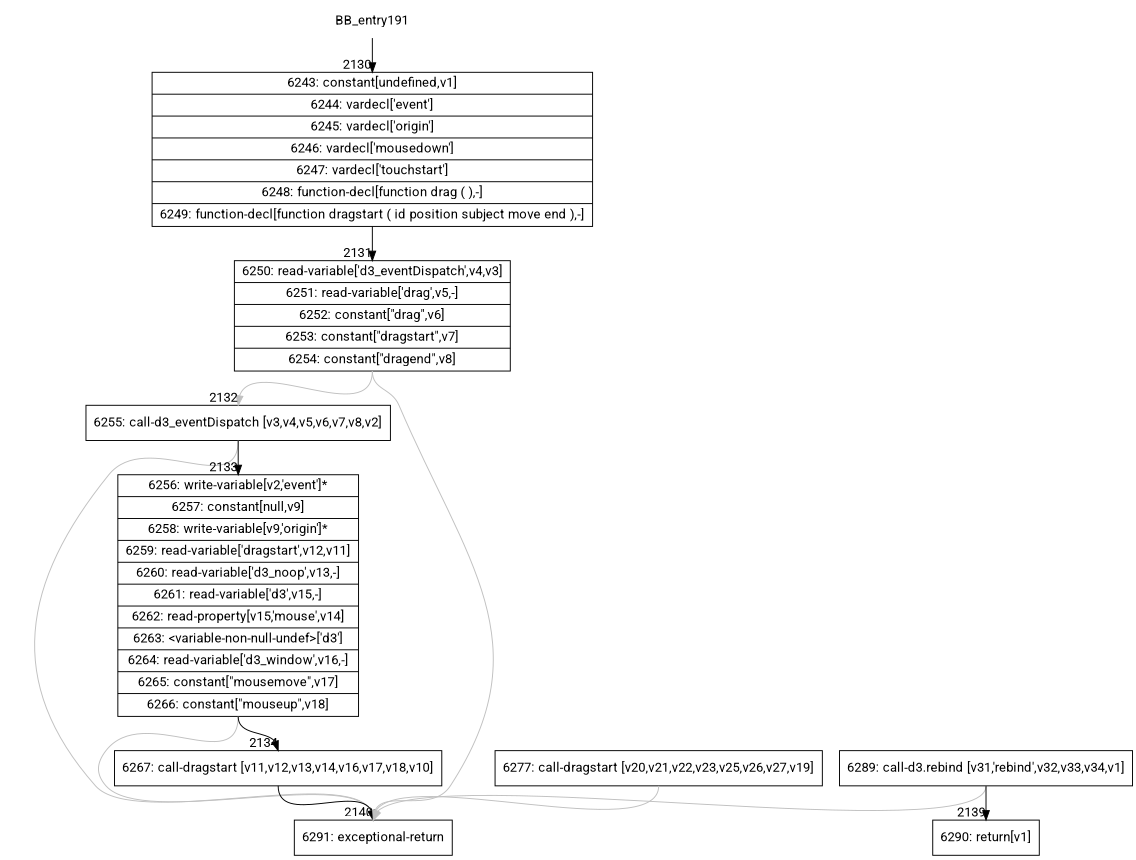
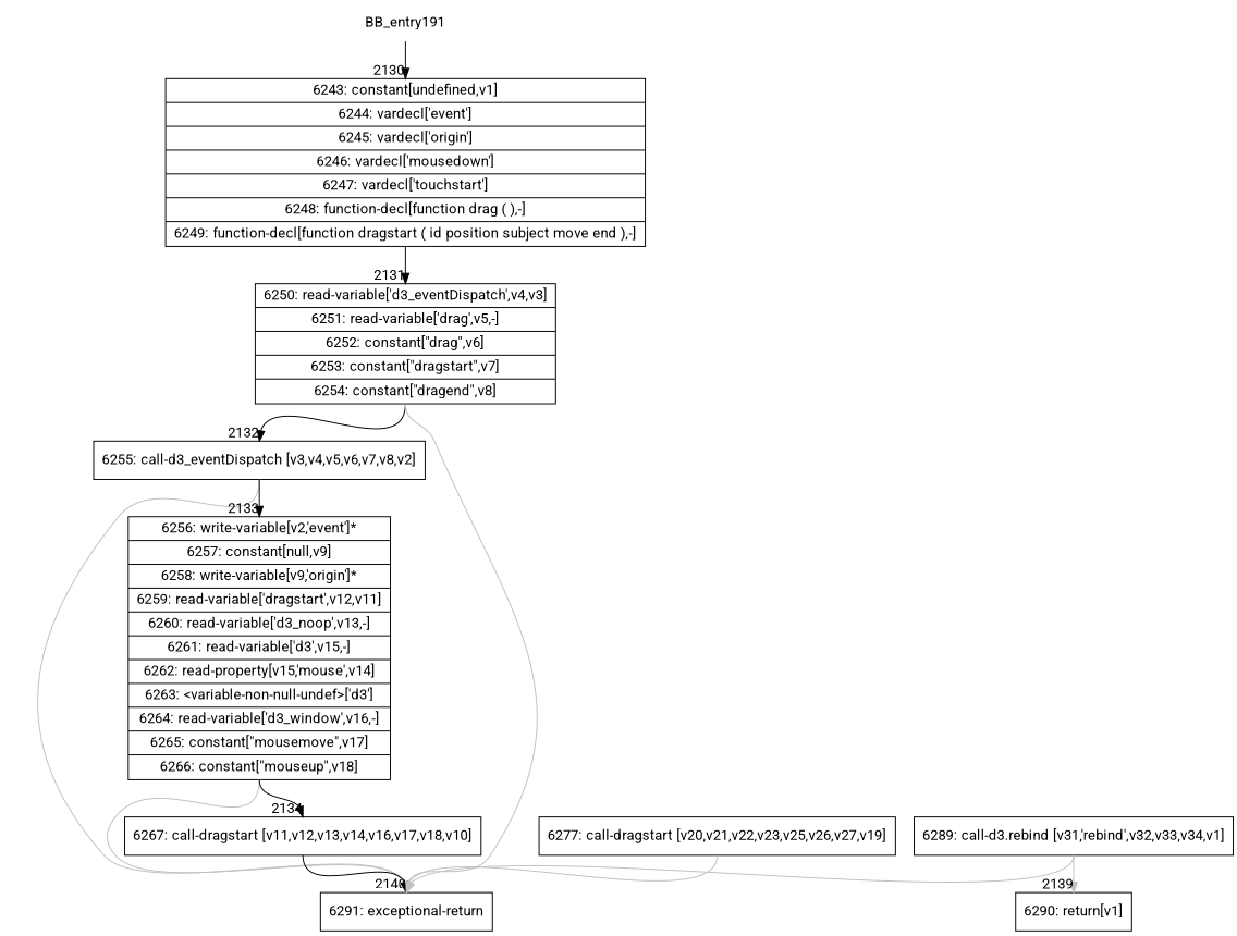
  digraph {
    fontname=Roboto
    rankdir=TD
    node [fontname=Roboto shape=record]
    edge [fontname=Roboto headport=n tailport=s]
    n1 [label=BB_entry191 shape=none]
    n2 [label="{6243: constant[undefined,v1]|6244: vardecl['event']|6245: vardecl['origin']|6246: vardecl['mousedown']|6247: vardecl['touchstart']|6248: function-decl[function drag ( ),-]|6249: function-decl[function dragstart ( id position subject move end ),-]}"]
    n3 [label="{6250: read-variable['d3_eventDispatch',v4,v3]|6251: read-variable['drag',v5,-]|6252: constant[\"drag\",v6]|6253: constant[\"dragstart\",v7]|6254: constant[\"dragend\",v8]}"]
    n4 [label="{6255: call-d3_eventDispatch [v3,v4,v5,v6,v7,v8,v2]}"]
    n5 [label="{6291: exceptional-return}"]
    n6 [label="{6256: write-variable[v2,'event']*|6257: constant[null,v9]|6258: write-variable[v9,'origin']*|6259: read-variable['dragstart',v12,v11]|6260: read-variable['d3_noop',v13,-]|6261: read-variable['d3',v15,-]|6262: read-property[v15,'mouse',v14]|6263: \<variable-non-null-undef\>['d3']|6264: read-variable['d3_window',v16,-]|6265: constant[\"mousemove\",v17]|6266: constant[\"mouseup\",v18]}"]
    n7 [label="{6267: call-dragstart [v11,v12,v13,v14,v16,v17,v18,v10]}"]
    n8 [label="{6277: call-dragstart [v20,v21,v22,v23,v25,v26,v27,v19]}"]
    n9 [label="{6289: call-d3.rebind [v31,'rebind',v32,v33,v34,v1]}"]
    n10 [label="{6290: return[v1]}"]
    n1 -> n2 [headlabel="    2130"]
    n2 -> n3 [headlabel="      2131"]
-   n3 -> n4 [headlabel="      2132" color=gray]
+   n3 -> n4 [headlabel="      2132"]
    n3 -> n5 [color=gray headlabel="      2140"]
    n4 -> n5 [color=gray]
    n4 -> n6 [headlabel="      2133"]
    n6 -> n5 [color=gray]
    n6 -> n7 [headlabel="      2134"]
    n7 -> n5 [color=black]
    n8 -> n5 [color=gray]
    n9 -> n5 [color=gray]
-   n9 -> n10 [headlabel="      2139"]
+   n9 -> n10 [headlabel="      2139" color=gray]
  }
